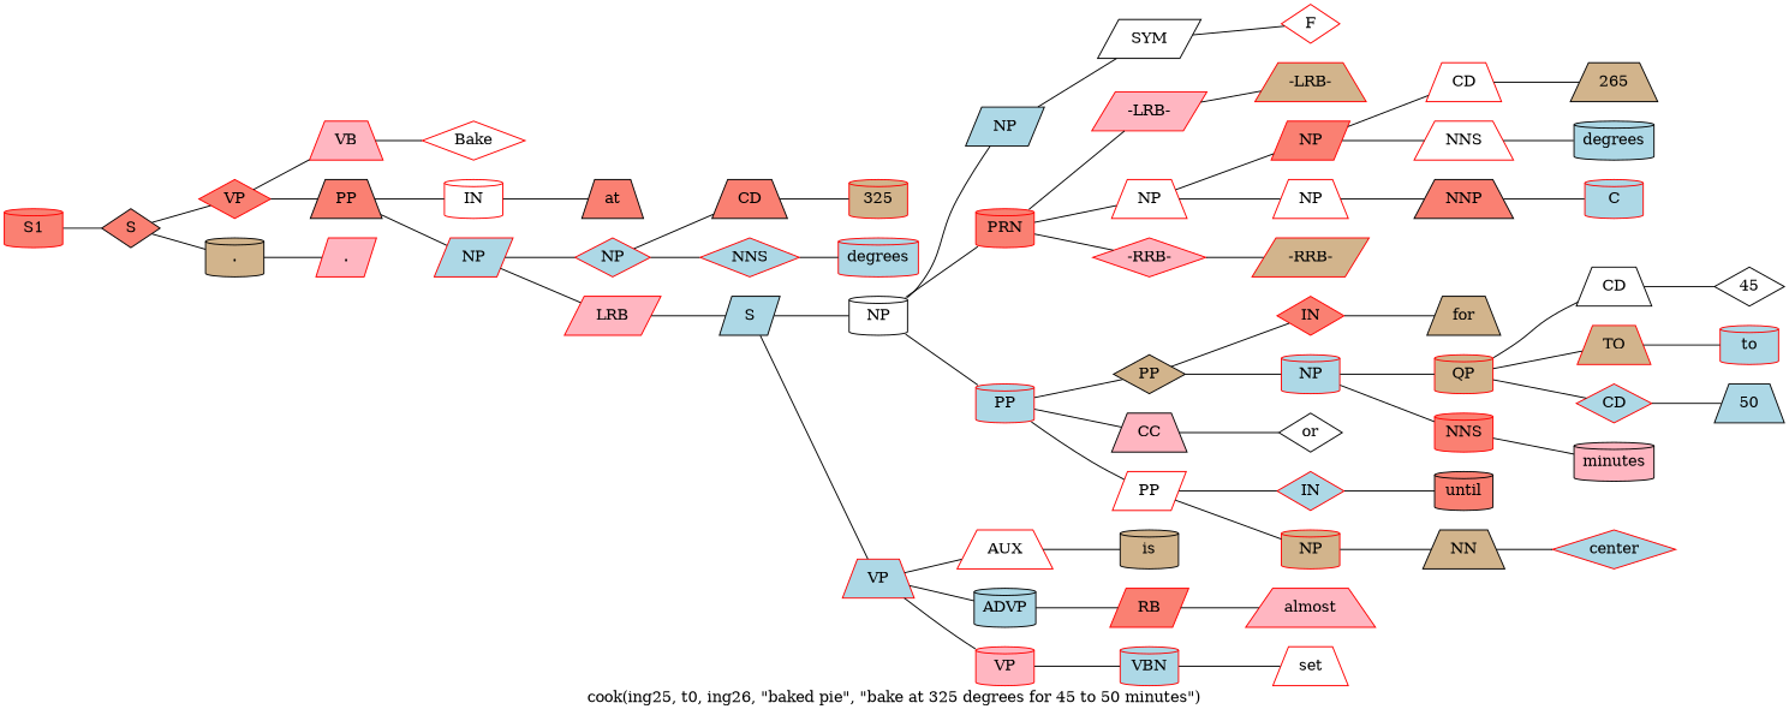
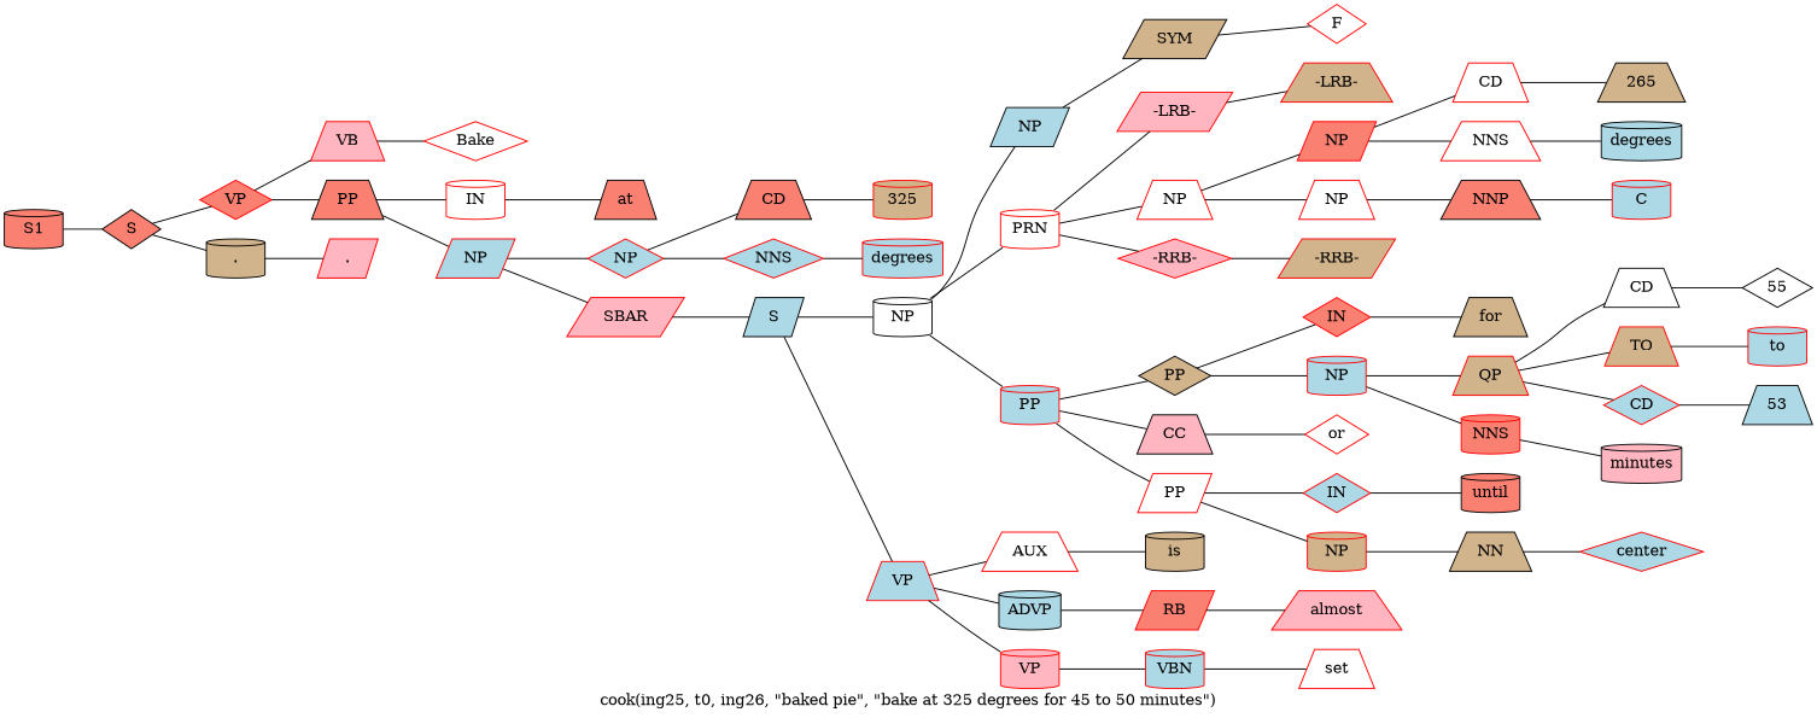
  graph {
    label="cook(ing25, t0, ing26, \"baked pie\", \"bake at 325 degrees for 45 to 50 minutes\")"
    rankdir=LR
    node [color=red fillcolor=lightblue shape=cylinder style=filled]
-   n1 [fillcolor=salmon label=S1]
+   n1 [color=black fillcolor=salmon label=S1]
    n2 [color=black fillcolor=salmon label=S shape=diamond]
    n3 [fillcolor=salmon label=VP shape=diamond]
    n4 [color=black fillcolor=tan label="."]
    n5 [fillcolor=lightpink label=VB shape=trapezium]
    n6 [color=black fillcolor=salmon label=PP shape=trapezium]
    n7 [fillcolor=lightpink label="." shape=parallelogram]
    n8 [fillcolor=white label=Bake shape=diamond]
    n9 [fillcolor=white label=IN]
    n10 [label=NP shape=parallelogram]
    n11 [color=black fillcolor=salmon label=at shape=trapezium]
    n12 [label=NP shape=diamond]
-   n13 [fillcolor=lightpink label=LRB shape=parallelogram]
+   n13 [fillcolor=lightpink label=SBAR shape=parallelogram]
    n14 [color=black fillcolor=salmon label=CD shape=trapezium]
    n15 [label=NNS shape=diamond]
    n16 [color=black label=S shape=parallelogram]
    n17 [fillcolor=tan label=325]
    n18 [label=degrees]
    n19 [color=black fillcolor=white label=NP]
    n20 [label=VP shape=trapezium]
    n21 [color=black label=NP shape=parallelogram]
-   n22 [fillcolor=salmon label=PRN]
+   n22 [fillcolor=white label=PRN]
    n23 [label=PP]
    n24 [fillcolor=white label=AUX shape=trapezium]
    n25 [color=black label=ADVP]
    n26 [fillcolor=lightpink label=VP]
-   n27 [color=black fillcolor=white label=SYM shape=parallelogram]
+   n27 [color=black fillcolor=tan label=SYM shape=parallelogram]
    n28 [fillcolor=lightpink label="-LRB-" shape=parallelogram]
    n29 [fillcolor=white label=NP shape=trapezium]
    n30 [fillcolor=lightpink label="-RRB-" shape=diamond]
    n31 [color=black fillcolor=tan label=PP shape=diamond]
    n32 [color=black fillcolor=lightpink label=CC shape=trapezium]
    n33 [fillcolor=white label=PP shape=parallelogram]
    n34 [fillcolor=white label=F shape=diamond]
    n35 [fillcolor=tan label="-LRB-" shape=trapezium]
    n36 [fillcolor=salmon label=NP shape=parallelogram]
    n37 [fillcolor=white label=NP shape=trapezium]
    n38 [fillcolor=tan label="-RRB-" shape=parallelogram]
    n39 [fillcolor=white label=CD shape=trapezium]
    n40 [fillcolor=white label=NNS shape=trapezium]
    n41 [color=black fillcolor=salmon label=NNP shape=trapezium]
    n42 [color=black fillcolor=tan label=265 shape=trapezium]
    n43 [color=black label=degrees]
    n44 [label=C]
    n45 [fillcolor=salmon label=IN shape=diamond]
    n46 [label=NP]
-   n47 [color=black fillcolor=white label=or shape=diamond]
+   n47 [fillcolor=white label=or shape=diamond]
    n48 [label=IN shape=diamond]
    n49 [fillcolor=tan label=NP]
    n50 [color=black fillcolor=tan label=for shape=trapezium]
-   n51 [fillcolor=tan label=QP]
+   n51 [fillcolor=tan label=QP shape=trapezium]
    n52 [fillcolor=salmon label=NNS]
    n53 [color=black fillcolor=white label=CD shape=trapezium]
    n54 [fillcolor=tan label=TO shape=trapezium]
    n55 [label=CD shape=diamond]
    n56 [color=black fillcolor=lightpink label=minutes]
-   n57 [color=black fillcolor=white label=45 shape=diamond]
+   n57 [color=black fillcolor=white label=55 shape=diamond]
    n58 [label=to]
-   n59 [color=black label=50 shape=trapezium]
+   n59 [color=black label=53 shape=trapezium]
    n60 [color=black fillcolor=salmon label=until]
    n61 [color=black fillcolor=tan label=NN shape=trapezium]
    n62 [label=center shape=diamond]
    n63 [color=black fillcolor=tan label=is]
    n64 [fillcolor=salmon label=RB shape=parallelogram]
    n65 [label=VBN]
    n66 [fillcolor=lightpink label=almost shape=trapezium]
    n67 [fillcolor=white label=set shape=trapezium]
    n1 -- n2
    n2 -- n3
    n2 -- n4
    n3 -- n5
    n3 -- n6
    n4 -- n7
    n5 -- n8
    n6 -- n9
    n6 -- n10
    n9 -- n11
    n10 -- n12
    n10 -- n13
    n12 -- n14
    n12 -- n15
    n13 -- n16
    n14 -- n17
    n15 -- n18
    n16 -- n19
    n16 -- n20
    n19 -- n21
    n19 -- n22
    n19 -- n23
    n20 -- n24
    n20 -- n25
    n20 -- n26
    n21 -- n27
    n22 -- n28
    n22 -- n29
    n22 -- n30
    n23 -- n31
    n23 -- n32
    n23 -- n33
    n24 -- n63
    n25 -- n64
    n26 -- n65
    n27 -- n34
    n28 -- n35
    n29 -- n36
    n29 -- n37
    n30 -- n38
    n31 -- n45
    n31 -- n46
    n32 -- n47
    n33 -- n48
    n33 -- n49
    n36 -- n39
    n36 -- n40
    n37 -- n41
    n39 -- n42
    n40 -- n43
    n41 -- n44
    n45 -- n50
    n46 -- n51
    n46 -- n52
    n48 -- n60
    n49 -- n61
    n51 -- n53
    n51 -- n54
    n51 -- n55
    n52 -- n56
    n53 -- n57
    n54 -- n58
    n55 -- n59
    n61 -- n62
    n64 -- n66
    n65 -- n67
  }
